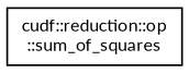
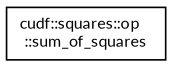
  digraph {
    rankdir=LR
    fontname=Lato
-   n1 [color=black fillcolor=white fontname=Lato fontsize=10 height=0.2 label="cudf::reduction::op\l::sum_of_squares" shape=record style=filled width=0.4]
+   n1 [color=black fillcolor=white fontname=Lato fontsize=10 height=0.2 label="cudf::squares::op\l::sum_of_squares" shape=record style=filled width=0.4]
  }
